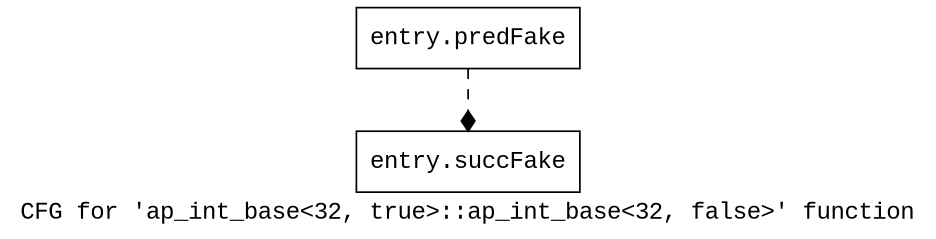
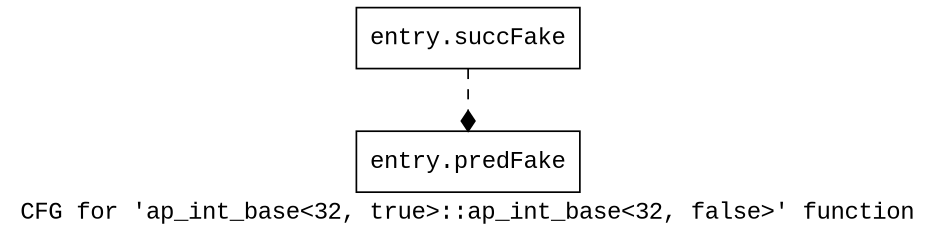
  digraph {
    label="CFG for 'ap_int_base\<32, true\>::ap_int_base\<32, false\>' function"
    fontname="Liberation Mono"
    node [shape=record fontname="Liberation Mono"]
    n1 [label="{entry.predFake}"]
    n2 [filename="/home/omerfaruk/tools/Xilinx/Vitis_HLS/2023.2/include/etc/ap_int_base.h" label="{entry.succFake}" linenumber=181]
-   n1 -> n2 [execusionnum=3 filename="/home/omerfaruk/tools/Xilinx/Vitis_HLS/2023.2/include/etc/ap_int_base.h" style=dashed arrowhead=diamond fontname="Liberation Mono"]
+   n2 -> n1 [execusionnum=3 filename="/home/omerfaruk/tools/Xilinx/Vitis_HLS/2023.2/include/etc/ap_int_base.h" style=dashed arrowhead=diamond fontname="Liberation Mono"]
  }
